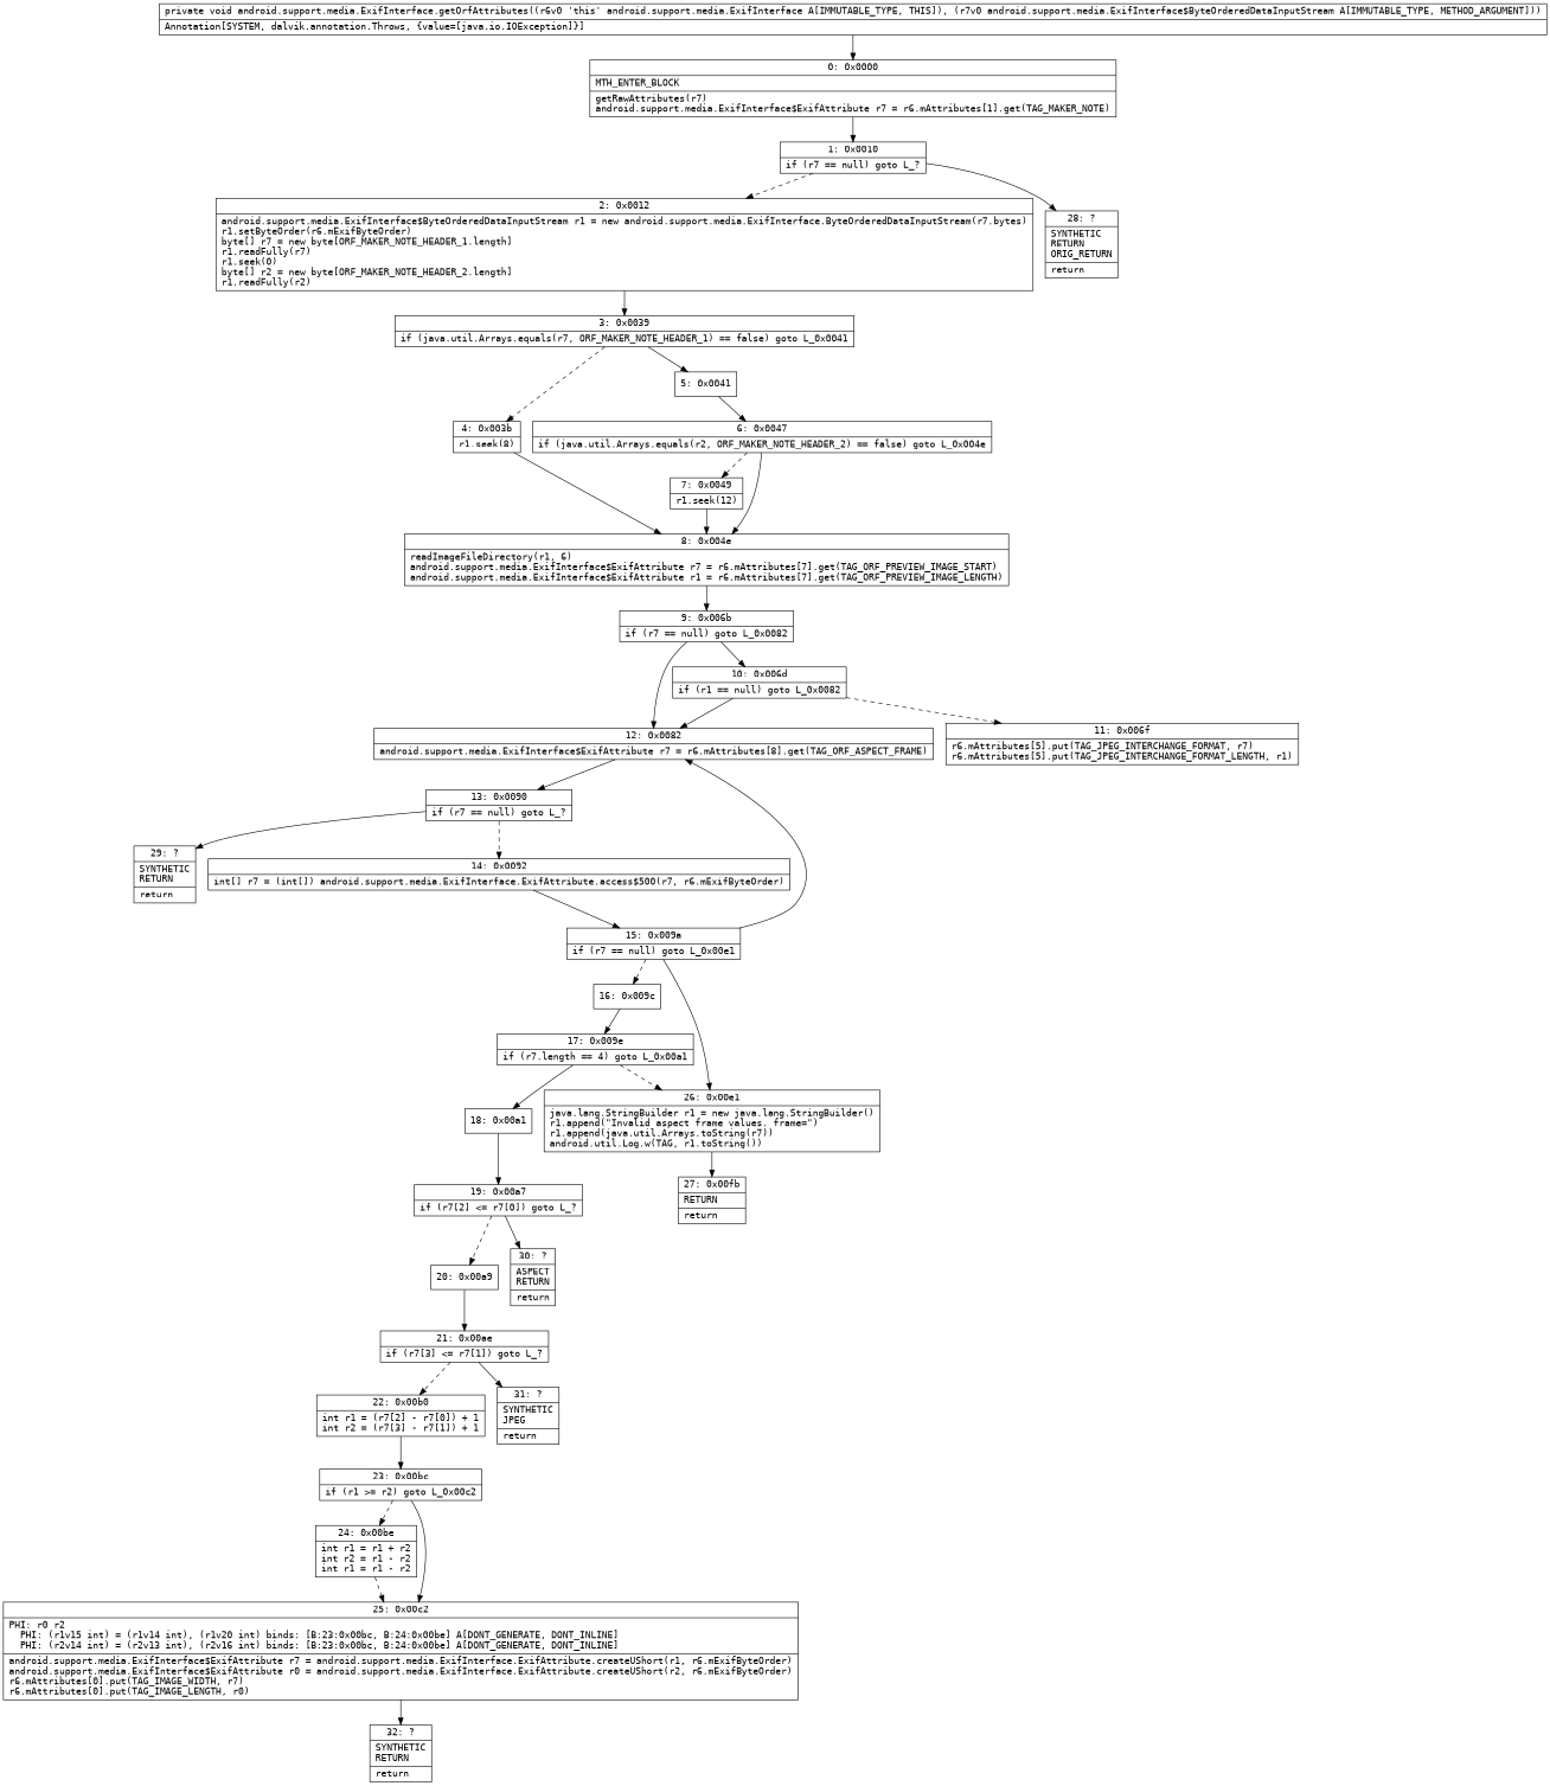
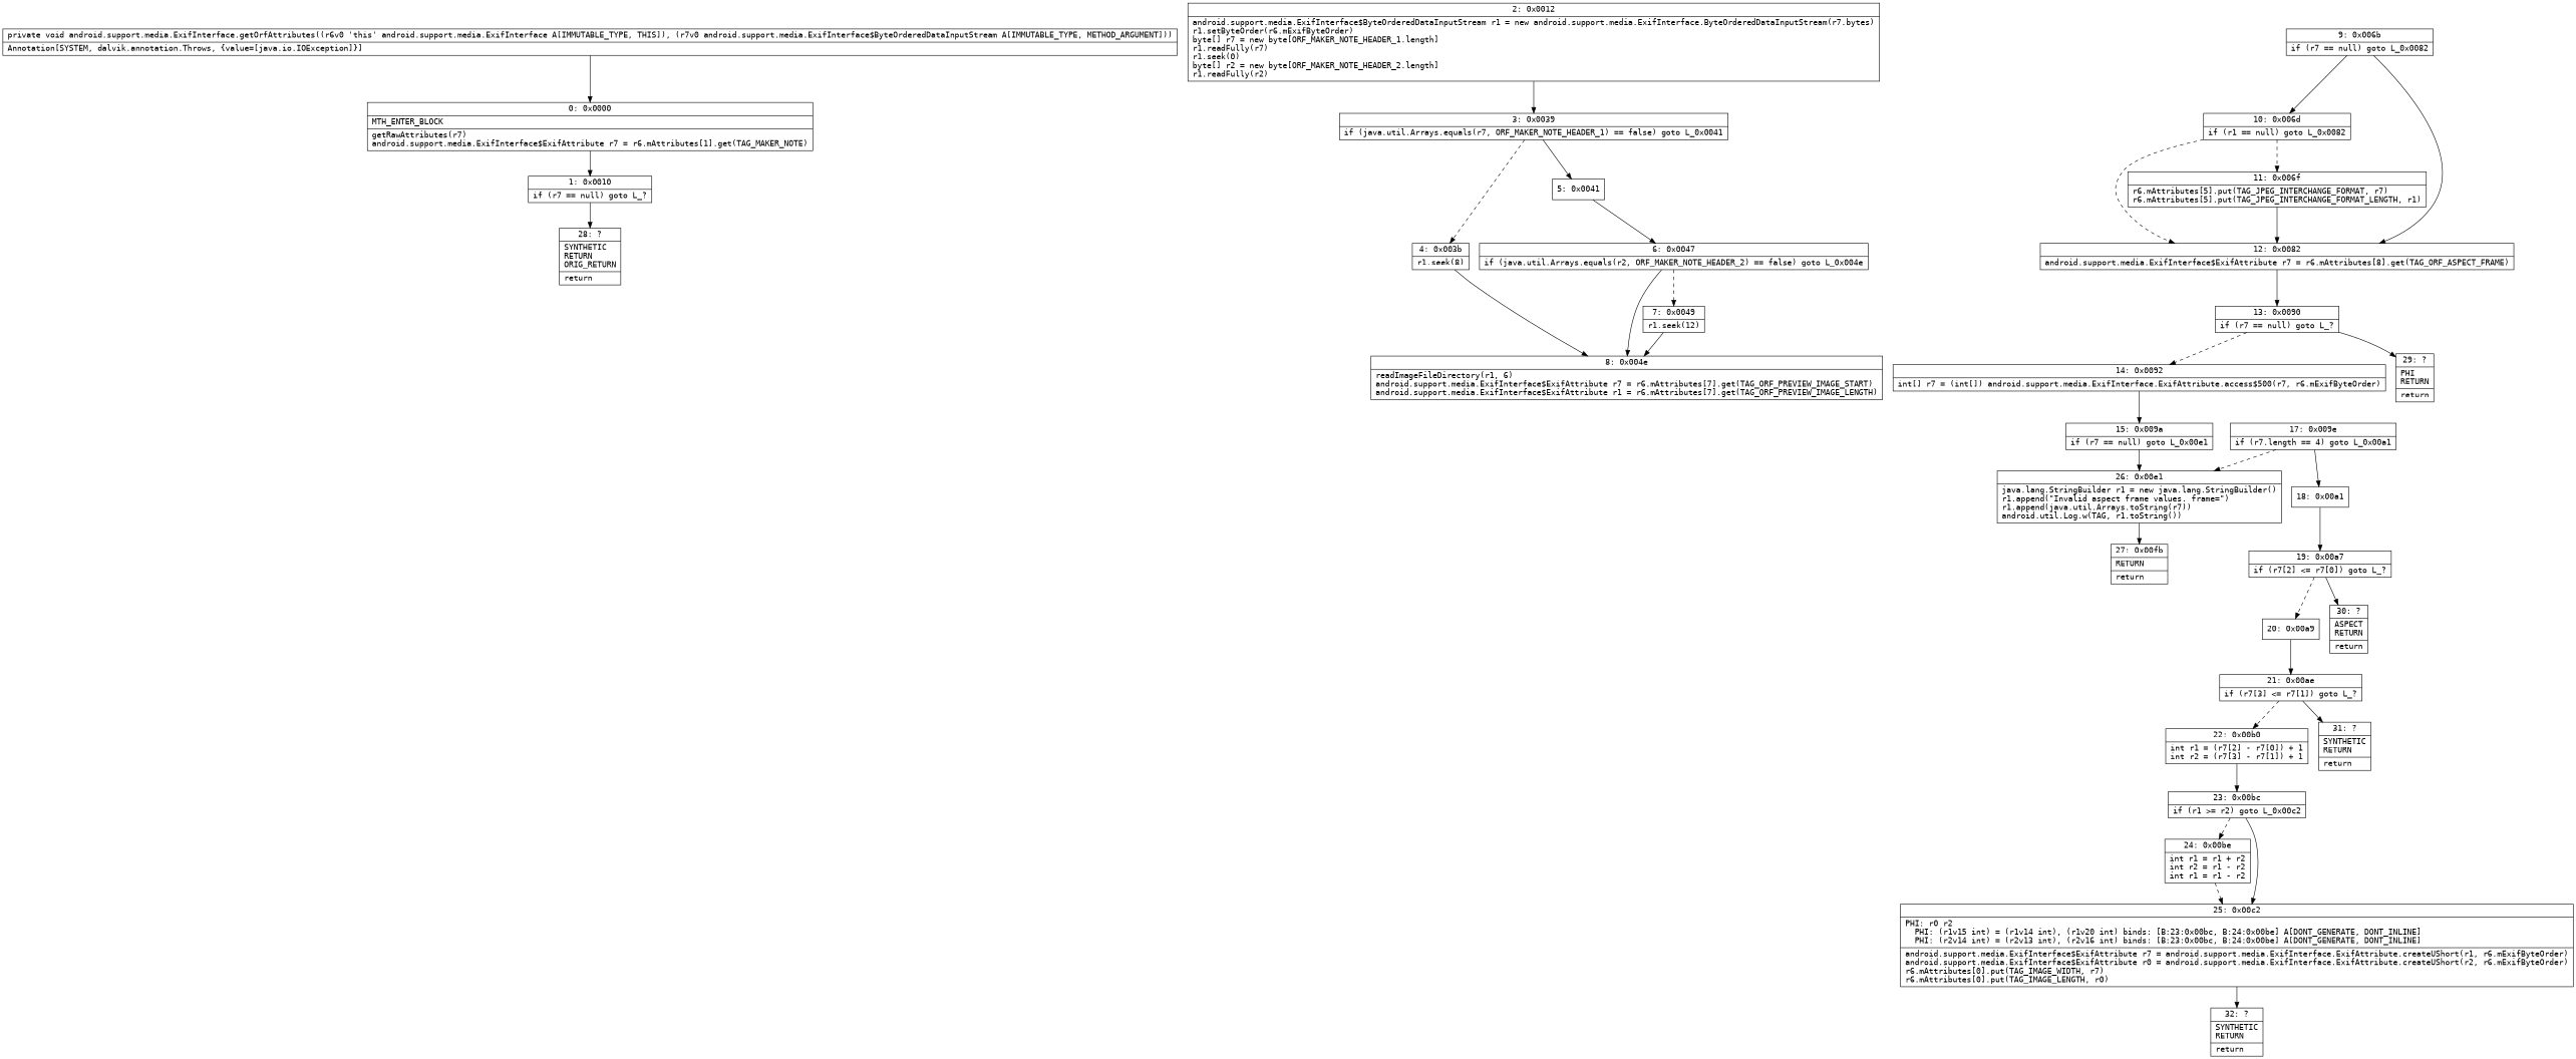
  digraph {
    fontname="DejaVu Sans Mono"
    node [fontname="DejaVu Sans Mono" shape=record]
    edge [fontname="DejaVu Sans Mono"]
    n1 [label="{0\:\ 0x0000|MTH_ENTER_BLOCK\l|getRawAttributes(r7)\landroid.support.media.ExifInterface$ExifAttribute r7 = r6.mAttributes[1].get(TAG_MAKER_NOTE)\l}"]
    n2 [label="{1\:\ 0x0010|if (r7 == null) goto L_?\l}"]
    n3 [label="{2\:\ 0x0012|android.support.media.ExifInterface$ByteOrderedDataInputStream r1 = new android.support.media.ExifInterface.ByteOrderedDataInputStream(r7.bytes)\lr1.setByteOrder(r6.mExifByteOrder)\lbyte[] r7 = new byte[ORF_MAKER_NOTE_HEADER_1.length]\lr1.readFully(r7)\lr1.seek(0)\lbyte[] r2 = new byte[ORF_MAKER_NOTE_HEADER_2.length]\lr1.readFully(r2)\l}"]
    n4 [label="{28\:\ ?|SYNTHETIC\lRETURN\lORIG_RETURN\l|return\l}"]
    n5 [label="{3\:\ 0x0039|if (java.util.Arrays.equals(r7, ORF_MAKER_NOTE_HEADER_1) == false) goto L_0x0041\l}"]
    n6 [label="{4\:\ 0x003b|r1.seek(8)\l}"]
    n7 [label="{5\:\ 0x0041}"]
    n8 [label="{8\:\ 0x004e|readImageFileDirectory(r1, 6)\landroid.support.media.ExifInterface$ExifAttribute r7 = r6.mAttributes[7].get(TAG_ORF_PREVIEW_IMAGE_START)\landroid.support.media.ExifInterface$ExifAttribute r1 = r6.mAttributes[7].get(TAG_ORF_PREVIEW_IMAGE_LENGTH)\l}"]
    n9 [label="{6\:\ 0x0047|if (java.util.Arrays.equals(r2, ORF_MAKER_NOTE_HEADER_2) == false) goto L_0x004e\l}"]
    n10 [label="{9\:\ 0x006b|if (r7 == null) goto L_0x0082\l}"]
    n11 [label="{7\:\ 0x0049|r1.seek(12)\l}"]
    n12 [label="{10\:\ 0x006d|if (r1 == null) goto L_0x0082\l}"]
    n13 [label="{12\:\ 0x0082|android.support.media.ExifInterface$ExifAttribute r7 = r6.mAttributes[8].get(TAG_ORF_ASPECT_FRAME)\l}"]
    n14 [label="{11\:\ 0x006f|r6.mAttributes[5].put(TAG_JPEG_INTERCHANGE_FORMAT, r7)\lr6.mAttributes[5].put(TAG_JPEG_INTERCHANGE_FORMAT_LENGTH, r1)\l}"]
    n15 [label="{13\:\ 0x0090|if (r7 == null) goto L_?\l}"]
    n16 [label="{14\:\ 0x0092|int[] r7 = (int[]) android.support.media.ExifInterface.ExifAttribute.access$500(r7, r6.mExifByteOrder)\l}"]
-   n17 [label="{29\:\ ?|SYNTHETIC\lRETURN\l|return\l}"]
+   n17 [label="{29\:\ ?|PHI\lRETURN\l|return\l}"]
    n18 [label="{15\:\ 0x009a|if (r7 == null) goto L_0x00e1\l}"]
-   n19 [label="{16\:\ 0x009c}"]
    n20 [label="{26\:\ 0x00e1|java.lang.StringBuilder r1 = new java.lang.StringBuilder()\lr1.append(\"Invalid aspect frame values. frame=\")\lr1.append(java.util.Arrays.toString(r7))\landroid.util.Log.w(TAG, r1.toString())\l}"]
    n21 [label="{17\:\ 0x009e|if (r7.length == 4) goto L_0x00a1\l}"]
    n22 [label="{27\:\ 0x00fb|RETURN\l|return\l}"]
    n23 [label="{18\:\ 0x00a1}"]
    n24 [label="{19\:\ 0x00a7|if (r7[2] \<= r7[0]) goto L_?\l}"]
    n25 [label="{20\:\ 0x00a9}"]
    n26 [label="{30\:\ ?|ASPECT\lRETURN\l|return\l}"]
    n27 [label="{21\:\ 0x00ae|if (r7[3] \<= r7[1]) goto L_?\l}"]
    n28 [label="{22\:\ 0x00b0|int r1 = (r7[2] \- r7[0]) + 1\lint r2 = (r7[3] \- r7[1]) + 1\l}"]
-   n29 [label="{31\:\ ?|SYNTHETIC\lJPEG\l|return\l}"]
+   n29 [label="{31\:\ ?|SYNTHETIC\lRETURN\l|return\l}"]
    n30 [label="{23\:\ 0x00bc|if (r1 \>= r2) goto L_0x00c2\l}"]
    n31 [label="{24\:\ 0x00be|int r1 = r1 + r2\lint r2 = r1 \- r2\lint r1 = r1 \- r2\l}"]
    n32 [label="{25\:\ 0x00c2|PHI: r0 r2 \l  PHI: (r1v15 int) = (r1v14 int), (r1v20 int) binds: [B:23:0x00bc, B:24:0x00be] A[DONT_GENERATE, DONT_INLINE]\l  PHI: (r2v14 int) = (r2v13 int), (r2v16 int) binds: [B:23:0x00bc, B:24:0x00be] A[DONT_GENERATE, DONT_INLINE]\l|android.support.media.ExifInterface$ExifAttribute r7 = android.support.media.ExifInterface.ExifAttribute.createUShort(r1, r6.mExifByteOrder)\landroid.support.media.ExifInterface$ExifAttribute r0 = android.support.media.ExifInterface.ExifAttribute.createUShort(r2, r6.mExifByteOrder)\lr6.mAttributes[0].put(TAG_IMAGE_WIDTH, r7)\lr6.mAttributes[0].put(TAG_IMAGE_LENGTH, r0)\l}"]
    n33 [label="{32\:\ ?|SYNTHETIC\lRETURN\l|return\l}"]
    n34 [label="{private void android.support.media.ExifInterface.getOrfAttributes((r6v0 'this' android.support.media.ExifInterface A[IMMUTABLE_TYPE, THIS]), (r7v0 android.support.media.ExifInterface$ByteOrderedDataInputStream A[IMMUTABLE_TYPE, METHOD_ARGUMENT]))  | Annotation[SYSTEM, dalvik.annotation.Throws, \{value=[java.io.IOException]\}]\l}"]
    n1 -> n2
-   n2 -> n3 [style=dashed]
    n2 -> n4
    n3 -> n5
    n5 -> n6 [style=dashed]
    n5 -> n7
    n6 -> n8
    n7 -> n9
-   n8 -> n10
    n9 -> n8
    n9 -> n11 [style=dashed]
    n10 -> n12 [style=solid]
    n10 -> n13
    n11 -> n8
-   n12 -> n13
+   n12 -> n13 [style=dashed]
    n12 -> n14 [style=dashed]
    n13 -> n15
-   n18 -> n13
+   n14 -> n13
    n15 -> n16 [style=dashed]
    n15 -> n17
    n16 -> n18
-   n18 -> n19 [style=dashed]
    n18 -> n20
-   n19 -> n21
    n20 -> n22
    n21 -> n20 [style=dashed]
    n21 -> n23
    n23 -> n24
    n24 -> n25 [style=dashed]
    n24 -> n26
    n25 -> n27
    n27 -> n28 [style=dashed]
    n27 -> n29
    n28 -> n30
    n30 -> n31 [style=dashed]
    n30 -> n32
    n31 -> n32 [style=dashed]
    n32 -> n33
    n34 -> n1
  }
